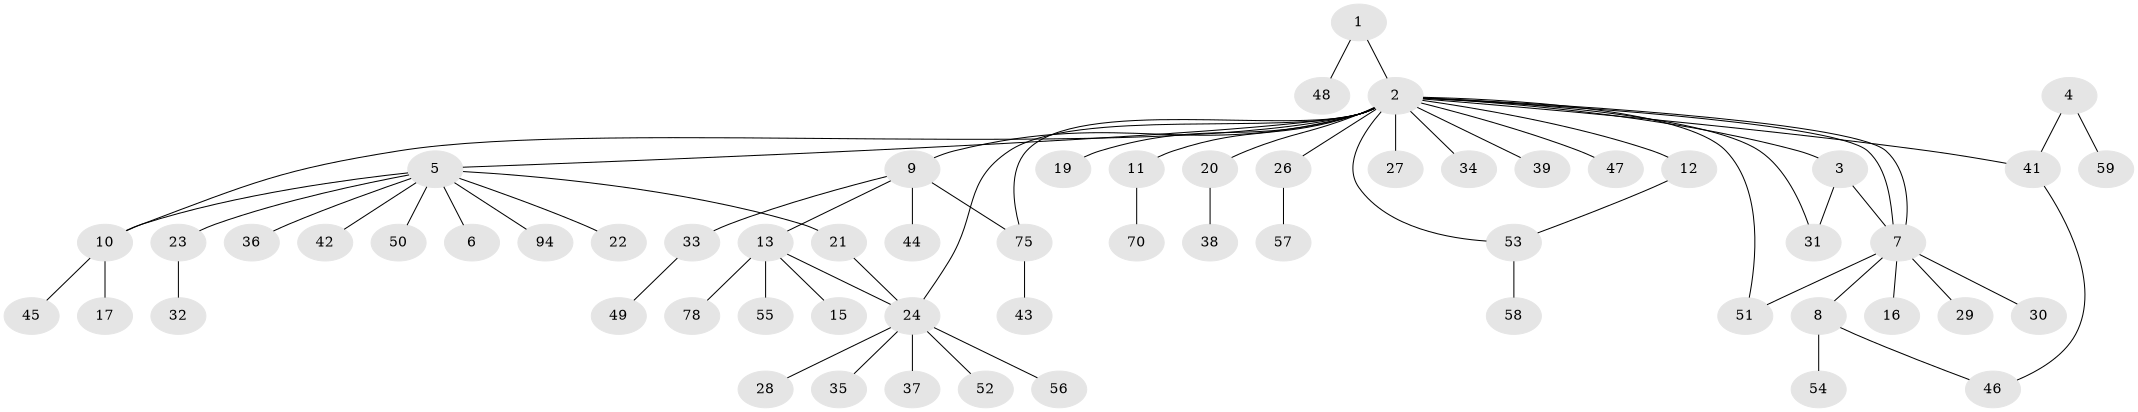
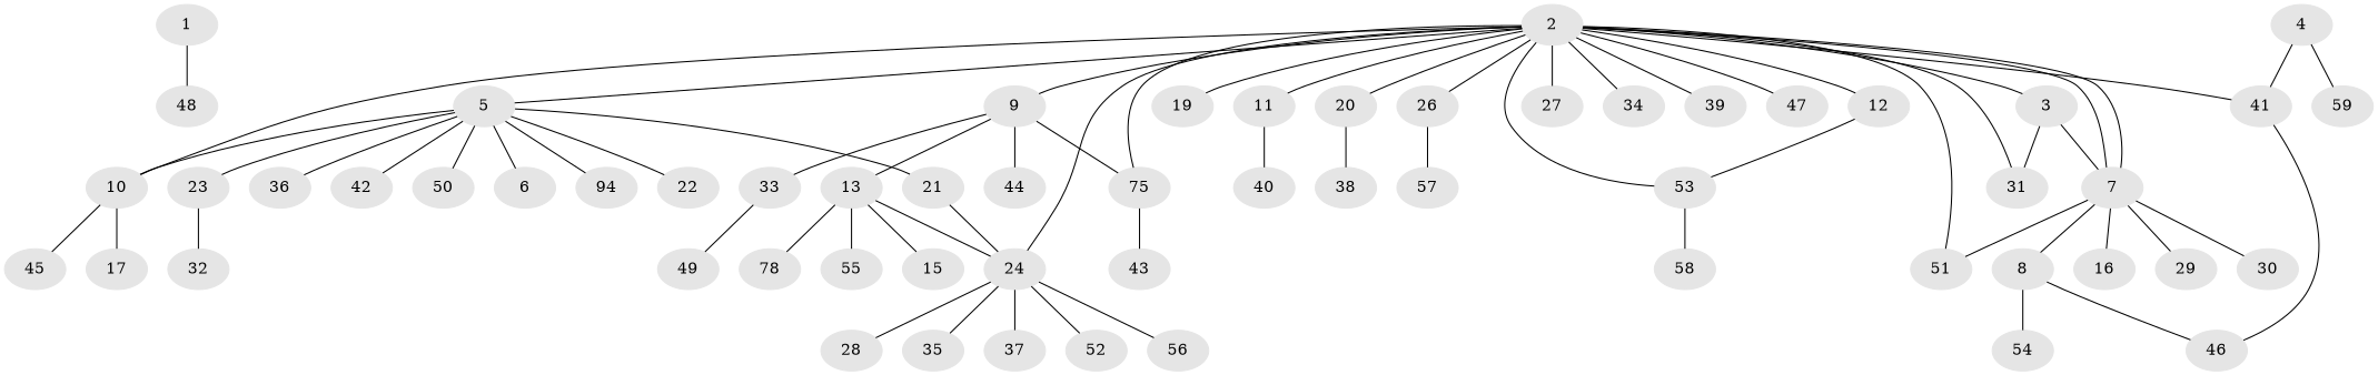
  graph {
    node [color=gray90 style=filled]
    1
    2
    48
    3
    5
    7
    9
    10
    11
    12
    19
    20
    24
    n14 [label=75]
    26
    27
    34
    39
    41
    47
    51
    53
    31
    4
    59
    6
    n27 [label=94]
    21
    22
    23
    36
    42
    50
    8
    16
    29
    30
    13
    33
    44
    17
    45
-   40 [label=70]
+   40
    38
    28
    35
    37
    52
    56
    43
    57
    46
    58
    32
    54
    15
    n57 [label=78]
    55
    49
-   1 -- 2
    1 -- 48
    2 -- 3
    2 -- 5
    2 -- 7
    2 -- 7
    2 -- 9
    2 -- 10
    2 -- 11
    2 -- 12
    2 -- 19
    2 -- 20
    2 -- 24
    2 -- n14
    2 -- 26
    2 -- 27
    2 -- 34
    2 -- 39
    2 -- 41
    2 -- 47
    2 -- 51
    2 -- 53
    2 -- 31
    3 -- 7
    3 -- 31
    5 -- 10
    5 -- 6
    5 -- n27
    5 -- 21
    5 -- 22
    5 -- 23
    5 -- 36
    5 -- 42
    5 -- 50
    7 -- 51
    7 -- 8
    7 -- 16
    7 -- 29
    7 -- 30
    9 -- n14
    9 -- 13
    9 -- 33
    9 -- 44
    10 -- 17
    10 -- 45
    11 -- 40
    12 -- 53
    20 -- 38
    24 -- 28
    24 -- 35
    24 -- 37
    24 -- 52
    24 -- 56
    n14 -- 43
    26 -- 57
    41 -- 46
    53 -- 58
    4 -- 41
    4 -- 59
    21 -- 24
    23 -- 32
    8 -- 46
    8 -- 54
    13 -- 24
    13 -- 15
    13 -- n57
    13 -- 55
    33 -- 49
  }
